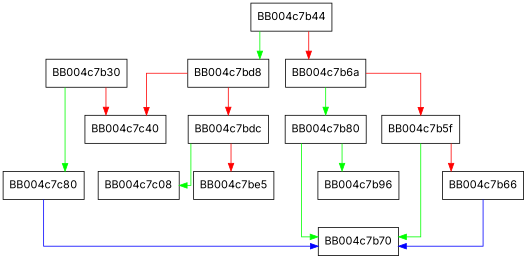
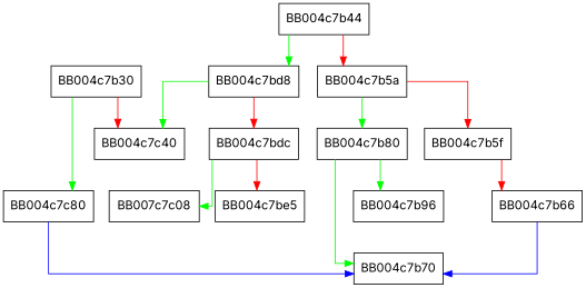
  digraph {
    fontname=Inter
    splines=ortho
    node [fontname=Inter shape=box]
    edge [color=green fontname=Inter]
    BB004c7b30
    BB004c7c80
    BB004c7c40
    BB004c7b70
    BB004c7b44
    BB004c7bd8
-   BB004c7b5a [label=BB004c7b6a]
+   BB004c7b5a
    BB004c7bdc
    BB004c7b80
    BB004c7b5f
-   BB004c7c08
+   BB004c7c08 [label=BB007c7c08]
    BB004c7be5
    BB004c7b96
    BB004c7b66
    BB004c7b30 -> BB004c7c80
    BB004c7b30 -> BB004c7c40 [color=red]
    BB004c7c80 -> BB004c7b70 [color=blue]
    BB004c7b44 -> BB004c7bd8
    BB004c7b44 -> BB004c7b5a [color=red]
-   BB004c7bd8 -> BB004c7c40 [color=red]
+   BB004c7bd8 -> BB004c7c40
    BB004c7bd8 -> BB004c7bdc [color=red]
    BB004c7b5a -> BB004c7b80
    BB004c7b5a -> BB004c7b5f [color=red]
    BB004c7bdc -> BB004c7c08
    BB004c7bdc -> BB004c7be5 [color=red]
    BB004c7b80 -> BB004c7b70
    BB004c7b80 -> BB004c7b96
-   BB004c7b5f -> BB004c7b70
    BB004c7b5f -> BB004c7b66 [color=red]
    BB004c7b66 -> BB004c7b70 [color=blue]
  }
